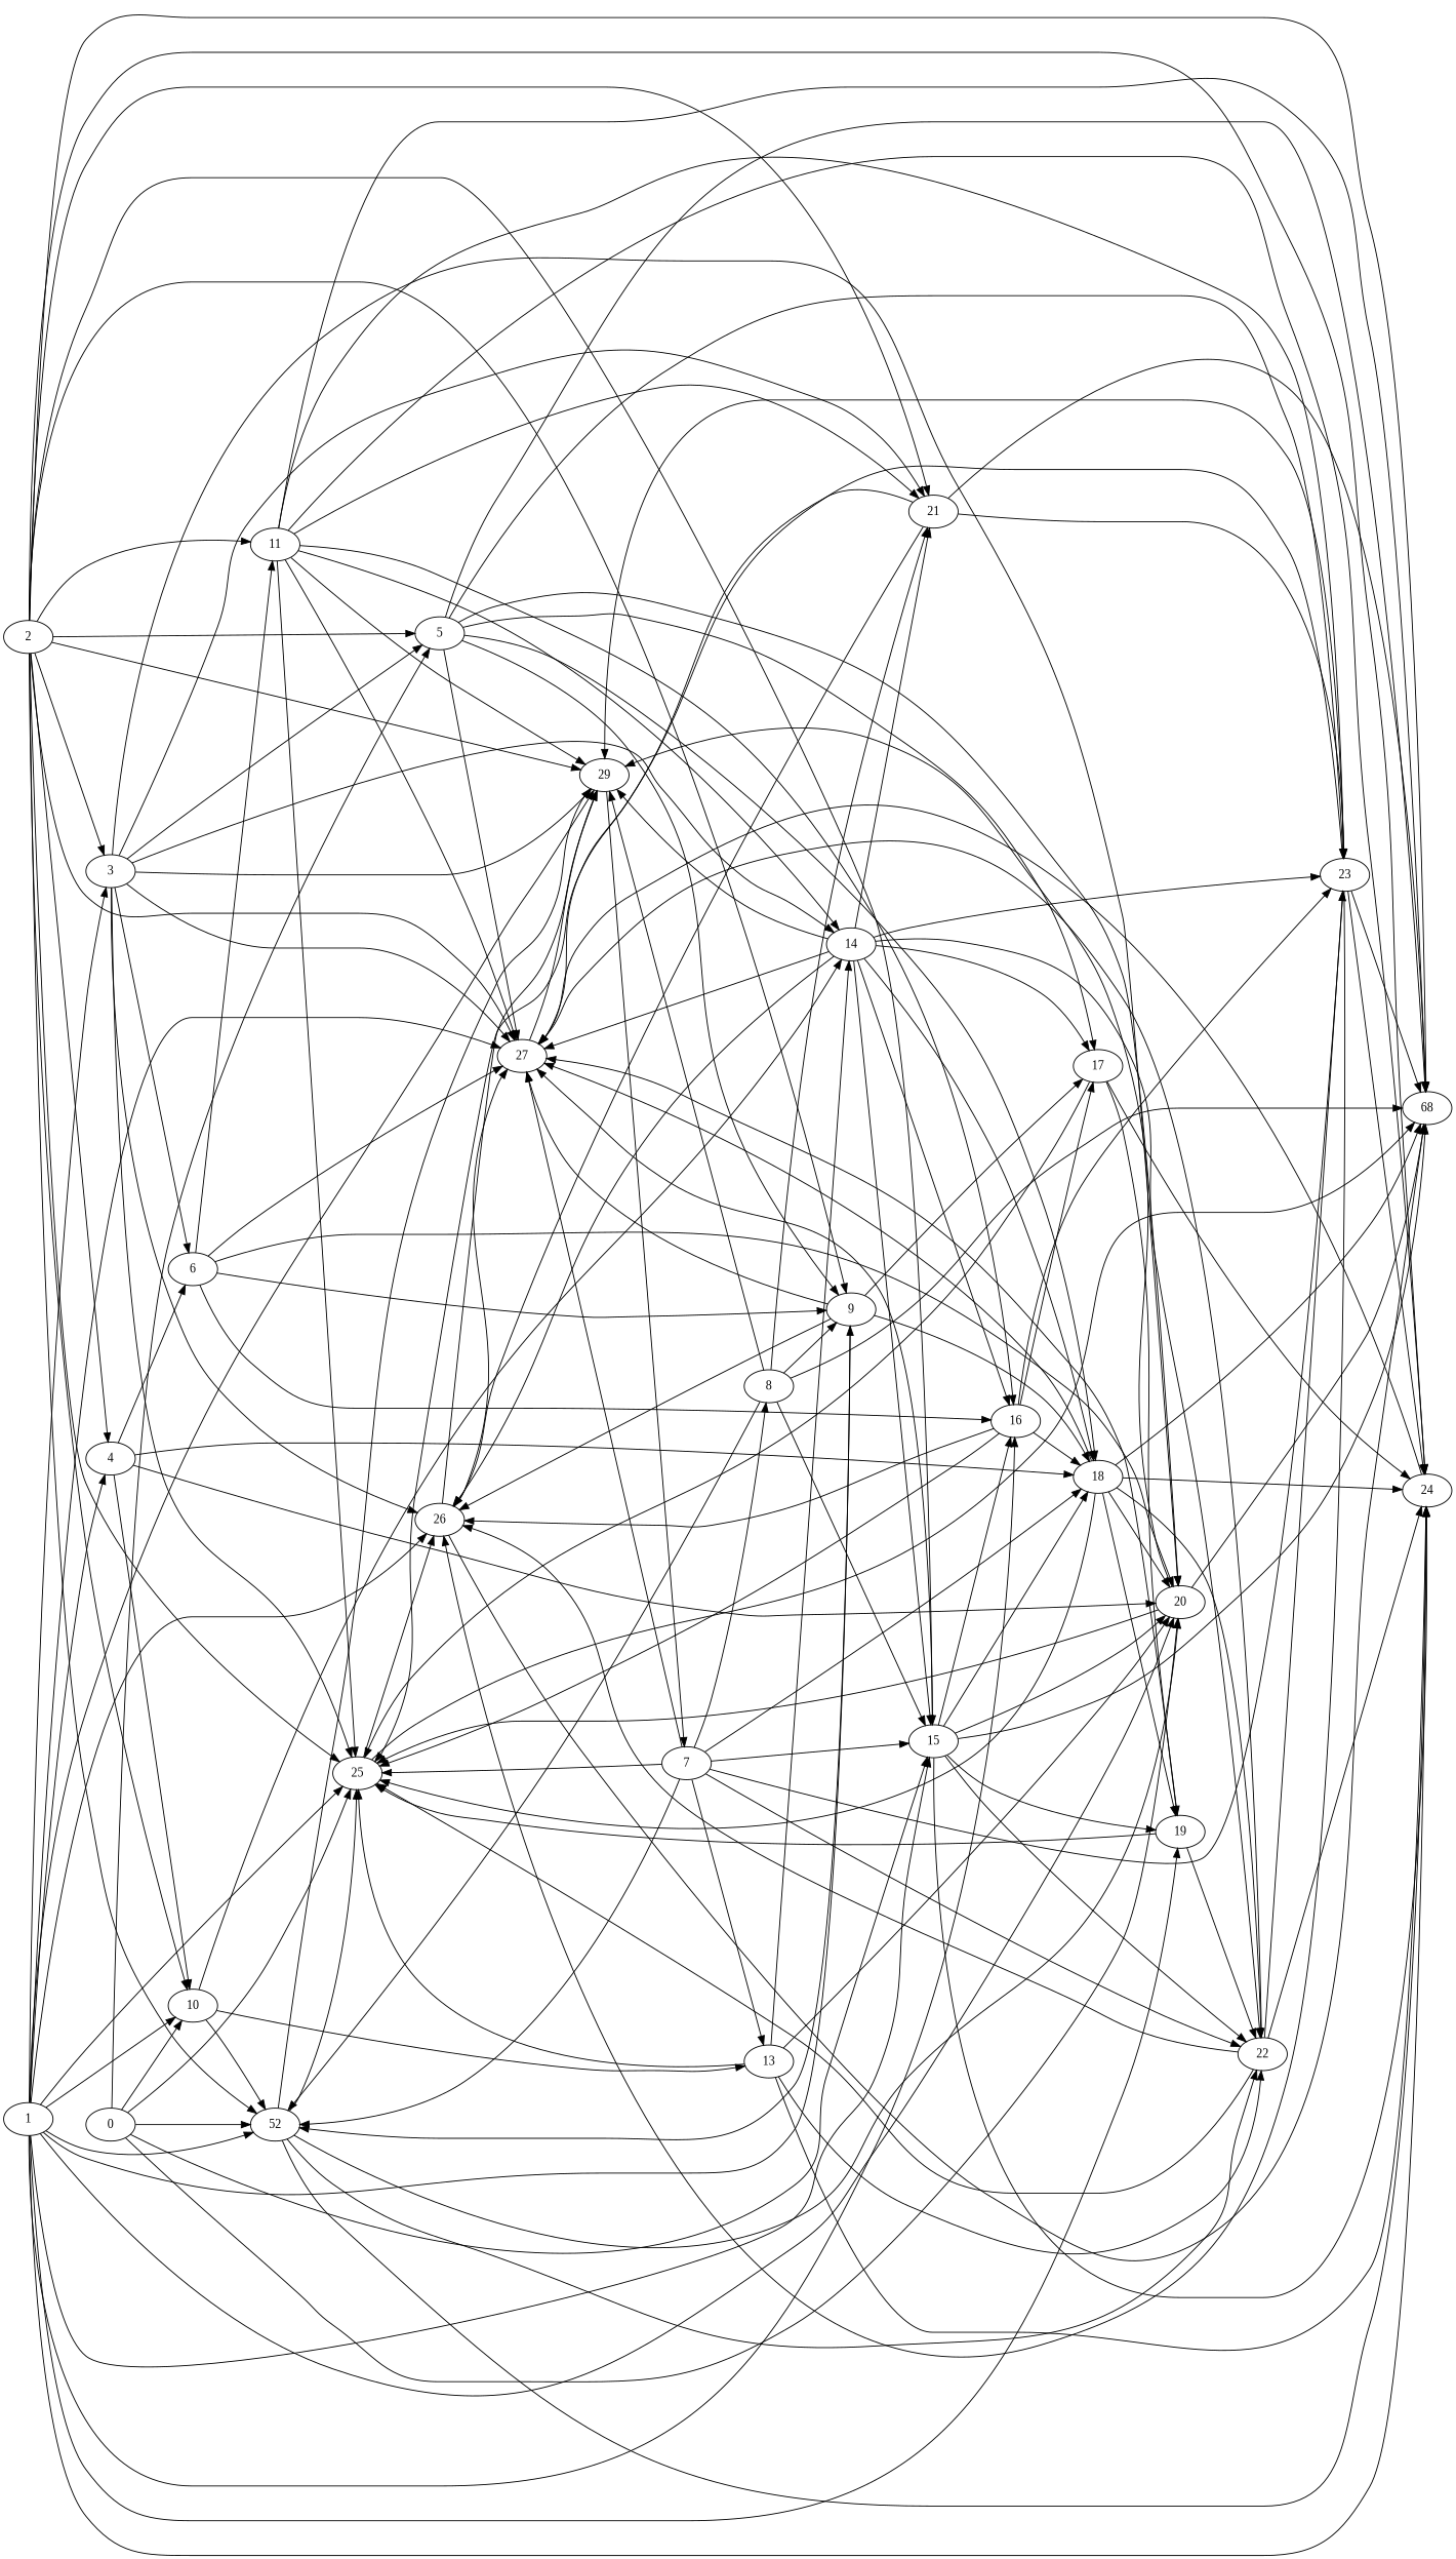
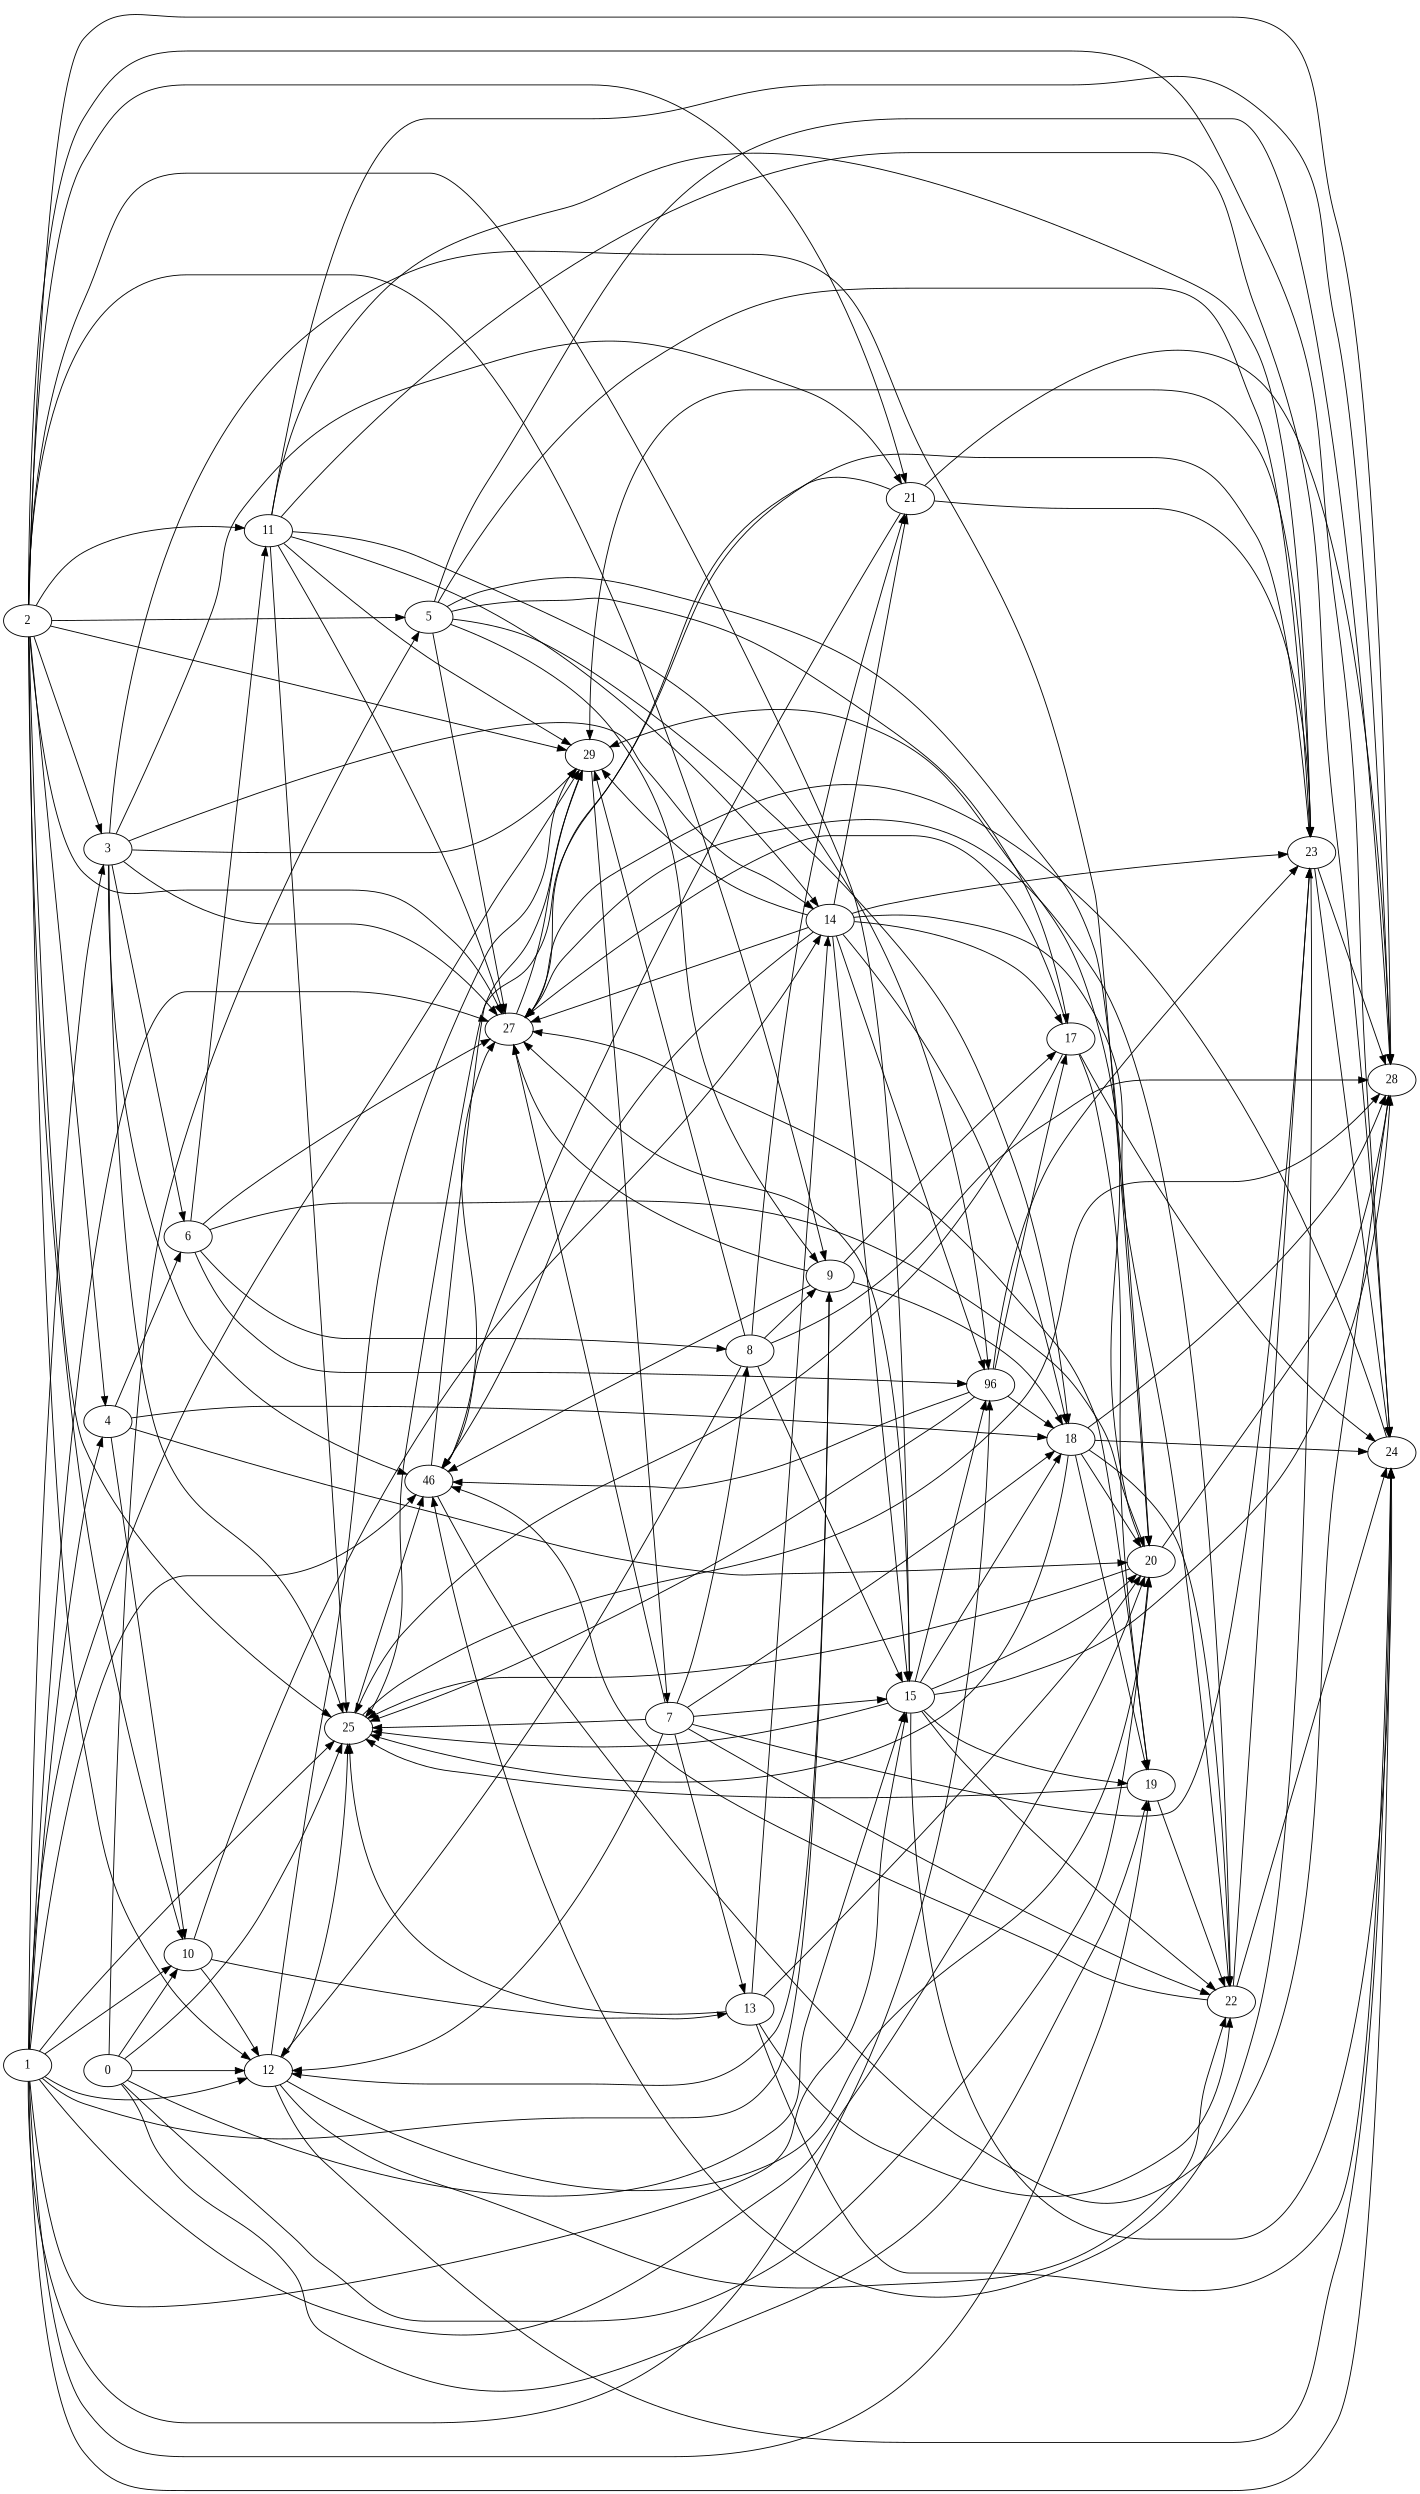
  digraph {
    fontname="Liberation Serif"
    rankdir=LR
    node [Weight=482 fontname="Liberation Serif"]
    edge [Weight=4 fontname="Liberation Serif"]
    2 [Weight=107]
    4
    10
    3 [Weight=161]
    11 [Weight=107]
    5 [Weight=322]
    15 [Weight=214]
    9 [Weight=161]
-   12 [label=52]
+   12
    21 [Weight=536]
    25 [Weight=322]
    24 [Weight=268]
    27 [Weight=429]
-   28 [Weight=536 label=68]
+   28 [Weight=536]
    29 [Weight=268]
    20 [Weight=161]
    6 [Weight=214]
    18 [Weight=429]
    13 [Weight=214]
    14
-   26 [Weight=107]
-   16 [Weight=161]
+   26 [Weight=107 label=46]
+   16 [Weight=161 label=96]
    23 [Weight=214]
    17 [Weight=375]
    19
    22 [Weight=322]
    7 [Weight=429]
    1 [Weight=107]
    8 [Weight=536]
    0 [Weight=429]
    2 -> 4 [Weight=10]
    2 -> 10
    2 -> 3 [Weight=7]
    2 -> 11 [Weight=6]
    2 -> 5 [Weight=10]
    2 -> 15 [Weight=6]
    2 -> 9 [Weight=7]
    2 -> 12 [Weight=5]
    2 -> 21 [Weight=8]
    2 -> 25 [Weight=5]
    2 -> 24
    2 -> 27 [Weight=2]
    2 -> 28 [Weight=6]
    2 -> 29 [Weight=10]
    4 -> 10 [Weight=2]
    4 -> 20 [Weight=5]
    4 -> 6 [Weight=7]
    4 -> 18 [Weight=2]
    10 -> 12 [Weight=2]
    10 -> 13 [Weight=7]
    10 -> 14 [Weight=8]
-   3 -> 5 [Weight=6]
    3 -> 21 [Weight=7]
    3 -> 25 [Weight=2]
    3 -> 27
    3 -> 29 [Weight=10]
    3 -> 20 [Weight=9]
    3 -> 6 [Weight=5]
    3 -> 14 [Weight=7]
    3 -> 26
-   11 -> 21 [Weight=8]
    11 -> 25 [Weight=9]
    11 -> 24 [Weight=9]
    11 -> 27
    11 -> 28 [Weight=10]
    11 -> 29 [Weight=9]
    11 -> 14 [Weight=5]
    11 -> 16
    11 -> 23 [Weight=6]
    5 -> 9 [Weight=10]
    5 -> 27 [Weight=5]
    5 -> 28 [Weight=2]
    5 -> 20 [Weight=3]
    5 -> 18 [Weight=6]
    5 -> 23 [Weight=6]
    5 -> 17 [Weight=10]
    15 -> 24 [Weight=8]
    15 -> 27 [Weight=3]
    15 -> 28 [Weight=8]
    15 -> 20 [Weight=5]
    15 -> 18 [Weight=8]
    15 -> 16 [Weight=3]
    15 -> 19 [Weight=5]
    15 -> 22 [Weight=5]
    9 -> 12 [Weight=9]
    9 -> 27 [Weight=8]
    9 -> 18 [Weight=9]
    9 -> 26
    9 -> 17 [Weight=7]
    12 -> 25 [Weight=2]
    12 -> 24 [Weight=2]
    12 -> 29 [Weight=2]
    12 -> 20 [Weight=6]
    12 -> 22
    21 -> 25
    21 -> 28 [Weight=9]
    21 -> 26 [Weight=10]
    21 -> 23 [Weight=2]
    25 -> 28 [Weight=6]
    25 -> 26 [Weight=10]
    24 -> 27
    27 -> 29 [Weight=5]
    29 -> 7 [Weight=10]
    20 -> 25
    20 -> 28 [Weight=6]
    20 -> 29 [Weight=7]
    6 -> 11 [Weight=5]
    6 -> 27 [Weight=6]
    6 -> 20 [Weight=3]
    6 -> 16 [Weight=3]
-   6 -> 9 [Weight=6]
+   6 -> 8 [Weight=6]
    18 -> 25
    18 -> 24
-   18 -> 27 [Weight=6]
+   17 -> 27 [Weight=6]
    18 -> 28 [Weight=6]
    18 -> 20 [Weight=6]
    18 -> 19 [Weight=10]
    18 -> 22
    13 -> 25 [Weight=6]
    13 -> 24 [Weight=3]
    13 -> 20 [Weight=7]
    13 -> 14 [Weight=3]
    13 -> 22 [Weight=5]
    14 -> 15 [Weight=10]
    14 -> 21
    14 -> 27 [Weight=8]
    14 -> 29 [Weight=3]
    14 -> 18
    14 -> 26 [Weight=9]
    14 -> 16 [Weight=7]
    14 -> 23 [Weight=9]
    14 -> 17 [Weight=10]
    14 -> 22 [Weight=7]
    26 -> 27
    26 -> 28 [Weight=7]
    26 -> 29
    16 -> 25 [Weight=8]
    16 -> 18 [Weight=9]
    16 -> 26 [Weight=5]
    16 -> 23
    16 -> 17 [Weight=7]
    23 -> 24 [Weight=3]
    23 -> 27 [Weight=5]
    23 -> 28 [Weight=3]
    23 -> 29 [Weight=7]
    23 -> 26 [Weight=5]
    17 -> 25 [Weight=7]
    17 -> 24 [Weight=3]
    17 -> 19 [Weight=9]
    19 -> 25 [Weight=6]
    19 -> 27
    19 -> 22
-   22 -> 25 [Weight=5]
+   15 -> 25 [Weight=5]
    22 -> 24 [Weight=3]
    22 -> 27 [Weight=9]
    22 -> 26 [Weight=5]
    22 -> 23 [Weight=9]
    7 -> 15 [Weight=7]
    7 -> 12 [Weight=7]
    7 -> 25 [Weight=8]
    7 -> 27 [Weight=10]
    7 -> 18 [Weight=7]
    7 -> 13 [Weight=8]
    7 -> 23 [Weight=3]
    7 -> 22 [Weight=2]
    7 -> 8 [Weight=5]
    1 -> 4 [Weight=5]
    1 -> 10 [Weight=6]
    1 -> 3 [Weight=5]
    1 -> 15 [Weight=6]
    1 -> 9 [Weight=2]
    1 -> 12 [Weight=8]
    1 -> 25
    1 -> 24 [Weight=2]
    1 -> 27
    1 -> 29 [Weight=7]
    1 -> 20 [Weight=2]
    1 -> 26
    1 -> 16 [Weight=8]
    1 -> 19 [Weight=8]
    8 -> 15 [Weight=10]
    8 -> 9 [Weight=6]
    8 -> 12 [Weight=2]
    8 -> 21 [Weight=7]
    8 -> 28 [Weight=9]
    8 -> 29 [Weight=7]
    0 -> 10 [Weight=8]
    0 -> 5 [Weight=2]
    0 -> 15 [Weight=6]
    0 -> 12 [Weight=2]
    0 -> 25
    0 -> 20 [Weight=5]
+   0 -> 19 [Weight=7]
  }
